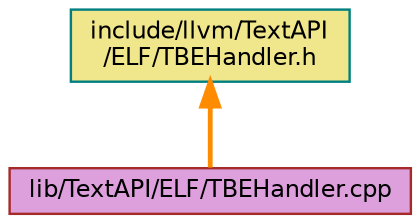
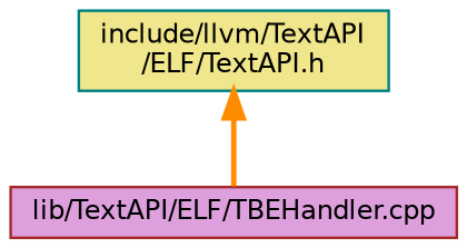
  digraph {
    node [fontname=Helvetica fontsize=10 shape=box style=filled]
-   n1 [color=teal fillcolor=khaki fontcolor=black height=0.2 label="include/llvm/TextAPI\l/ELF/TBEHandler.h" width=0.4]
+   n1 [color=teal fillcolor=khaki fontcolor=black height=0.2 label="include/llvm/TextAPI\l/ELF/TextAPI.h" width=0.4]
    n2 [color=brown height=0.2 label="lib/TextAPI/ELF/TBEHandler.cpp" width=0.4 fillcolor=plum]
    n1 -> n2 [color=darkorange dir=back fontname=Helvetica fontsize=10 labelfontname=Helvetica labelfontsize=10 style=bold]
  }
